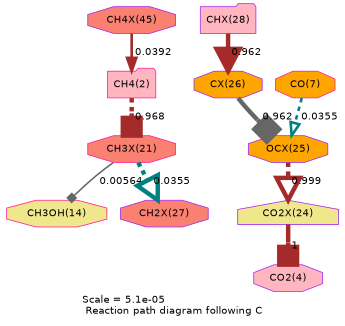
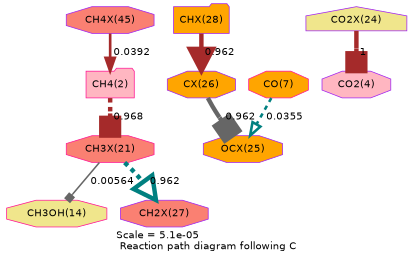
  digraph {
    fontname=Helvetica
    label="Scale = 5.1e-05\l Reaction path diagram following C"
    node [color=purple fillcolor=salmon fontname=Helvetica shape=octagon style=filled]
    edge [arrowhead=box arrowsize=2.99 color=brown fontname=Helvetica penwidth=5.97 style=bold]
    n1 [label="CH4X(45)"]
    n2 [color=deeppink fillcolor=lightpink label="CH4(2)" shape=folder]
    n3 [color=deeppink label="CH3X(21)"]
    n4 [color=deeppink fillcolor=khaki label="CH3OH(14)"]
    n5 [label="CH2X(27)"]
-   n6 [fillcolor=lightpink label="CHX(28)" shape=folder]
+   n6 [fillcolor=orange label="CHX(28)" shape=folder]
    n7 [fillcolor=orange label="CX(26)"]
    n8 [fillcolor=orange label="OCX(25)"]
    n9 [fillcolor=khaki label="CO2X(24)" shape=house]
    n10 [fillcolor=lightpink label="CO2(4)"]
    n11 [color=deeppink fillcolor=orange label="CO(7)"]
    n1 -> n2 [arrowhead=normal arrowsize=1.78 label=" 0.0392" penwidth=3.55]
    n2 -> n3 [label=" 0.968" penwidth=5.98 style=dashed]
    n3 -> n4 [arrowsize=1.05 color=gray40 label=" 0.00564" penwidth=2.09]
-   n3 -> n5 [arrowhead=onormal color=teal label=" 0.0355" style=dashed]
+   n3 -> n5 [arrowhead=onormal color=teal label=" 0.962" style=dashed]
    n6 -> n7 [arrowhead=normal label=" 0.962"]
    n7 -> n8 [color=gray40 label=" 0.962"]
-   n8 -> n9 [arrowhead=onormal arrowsize=3 label=" 0.999" penwidth=6 style=dashed]
    n9 -> n10 [arrowsize=3 label=" 1" penwidth=6]
    n11 -> n8 [arrowhead=onormal arrowsize=1.74 color=teal label=" 0.0355" penwidth=3.48 style=dashed]
  }
